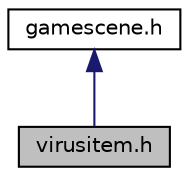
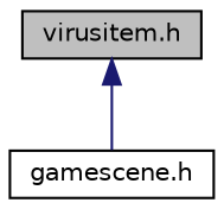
  digraph {
    node [color=black fontname=Helvetica fontsize=10 shape=record style=filled]
    n1 [fillcolor=grey75 fontcolor=black height=0.2 label="virusitem.h" width=0.4]
    n2 [fillcolor=white height=0.2 label="gamescene.h" width=0.4]
-   n2 -> n1 [color=midnightblue dir=back fontname=Helvetica fontsize=10 labelfontname=Helvetica labelfontsize=10 style=solid]
+   n1 -> n2 [color=midnightblue dir=back fontname=Helvetica fontsize=10 labelfontname=Helvetica labelfontsize=10 style=solid]
  }
